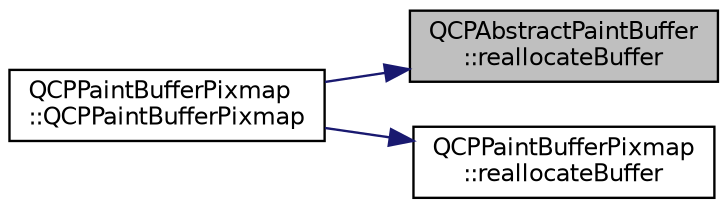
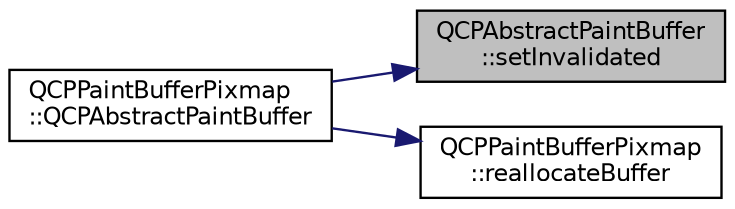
  digraph {
    rankdir=RL
    node [color=black fillcolor=white fontname=Helvetica fontsize=10 shape=record style=filled]
    edge [color=midnightblue dir=back fontname=Helvetica fontsize=10 labelfontname=Helvetica labelfontsize=10 style=solid]
-   n1 [fillcolor=grey75 fontcolor=black height=0.2 label="QCPAbstractPaintBuffer\l::reallocateBuffer" width=0.4]
-   n2 [height=0.2 label="QCPPaintBufferPixmap\l::QCPPaintBufferPixmap" width=0.4]
+   n1 [fillcolor=grey75 fontcolor=black height=0.2 label="QCPAbstractPaintBuffer\l::setInvalidated" width=0.4]
+   n2 [height=0.2 label="QCPPaintBufferPixmap\l::QCPAbstractPaintBuffer" width=0.4]
    n3 [height=0.2 label="QCPPaintBufferPixmap\l::reallocateBuffer" width=0.4]
    n1 -> n2
    n3 -> n2
  }
